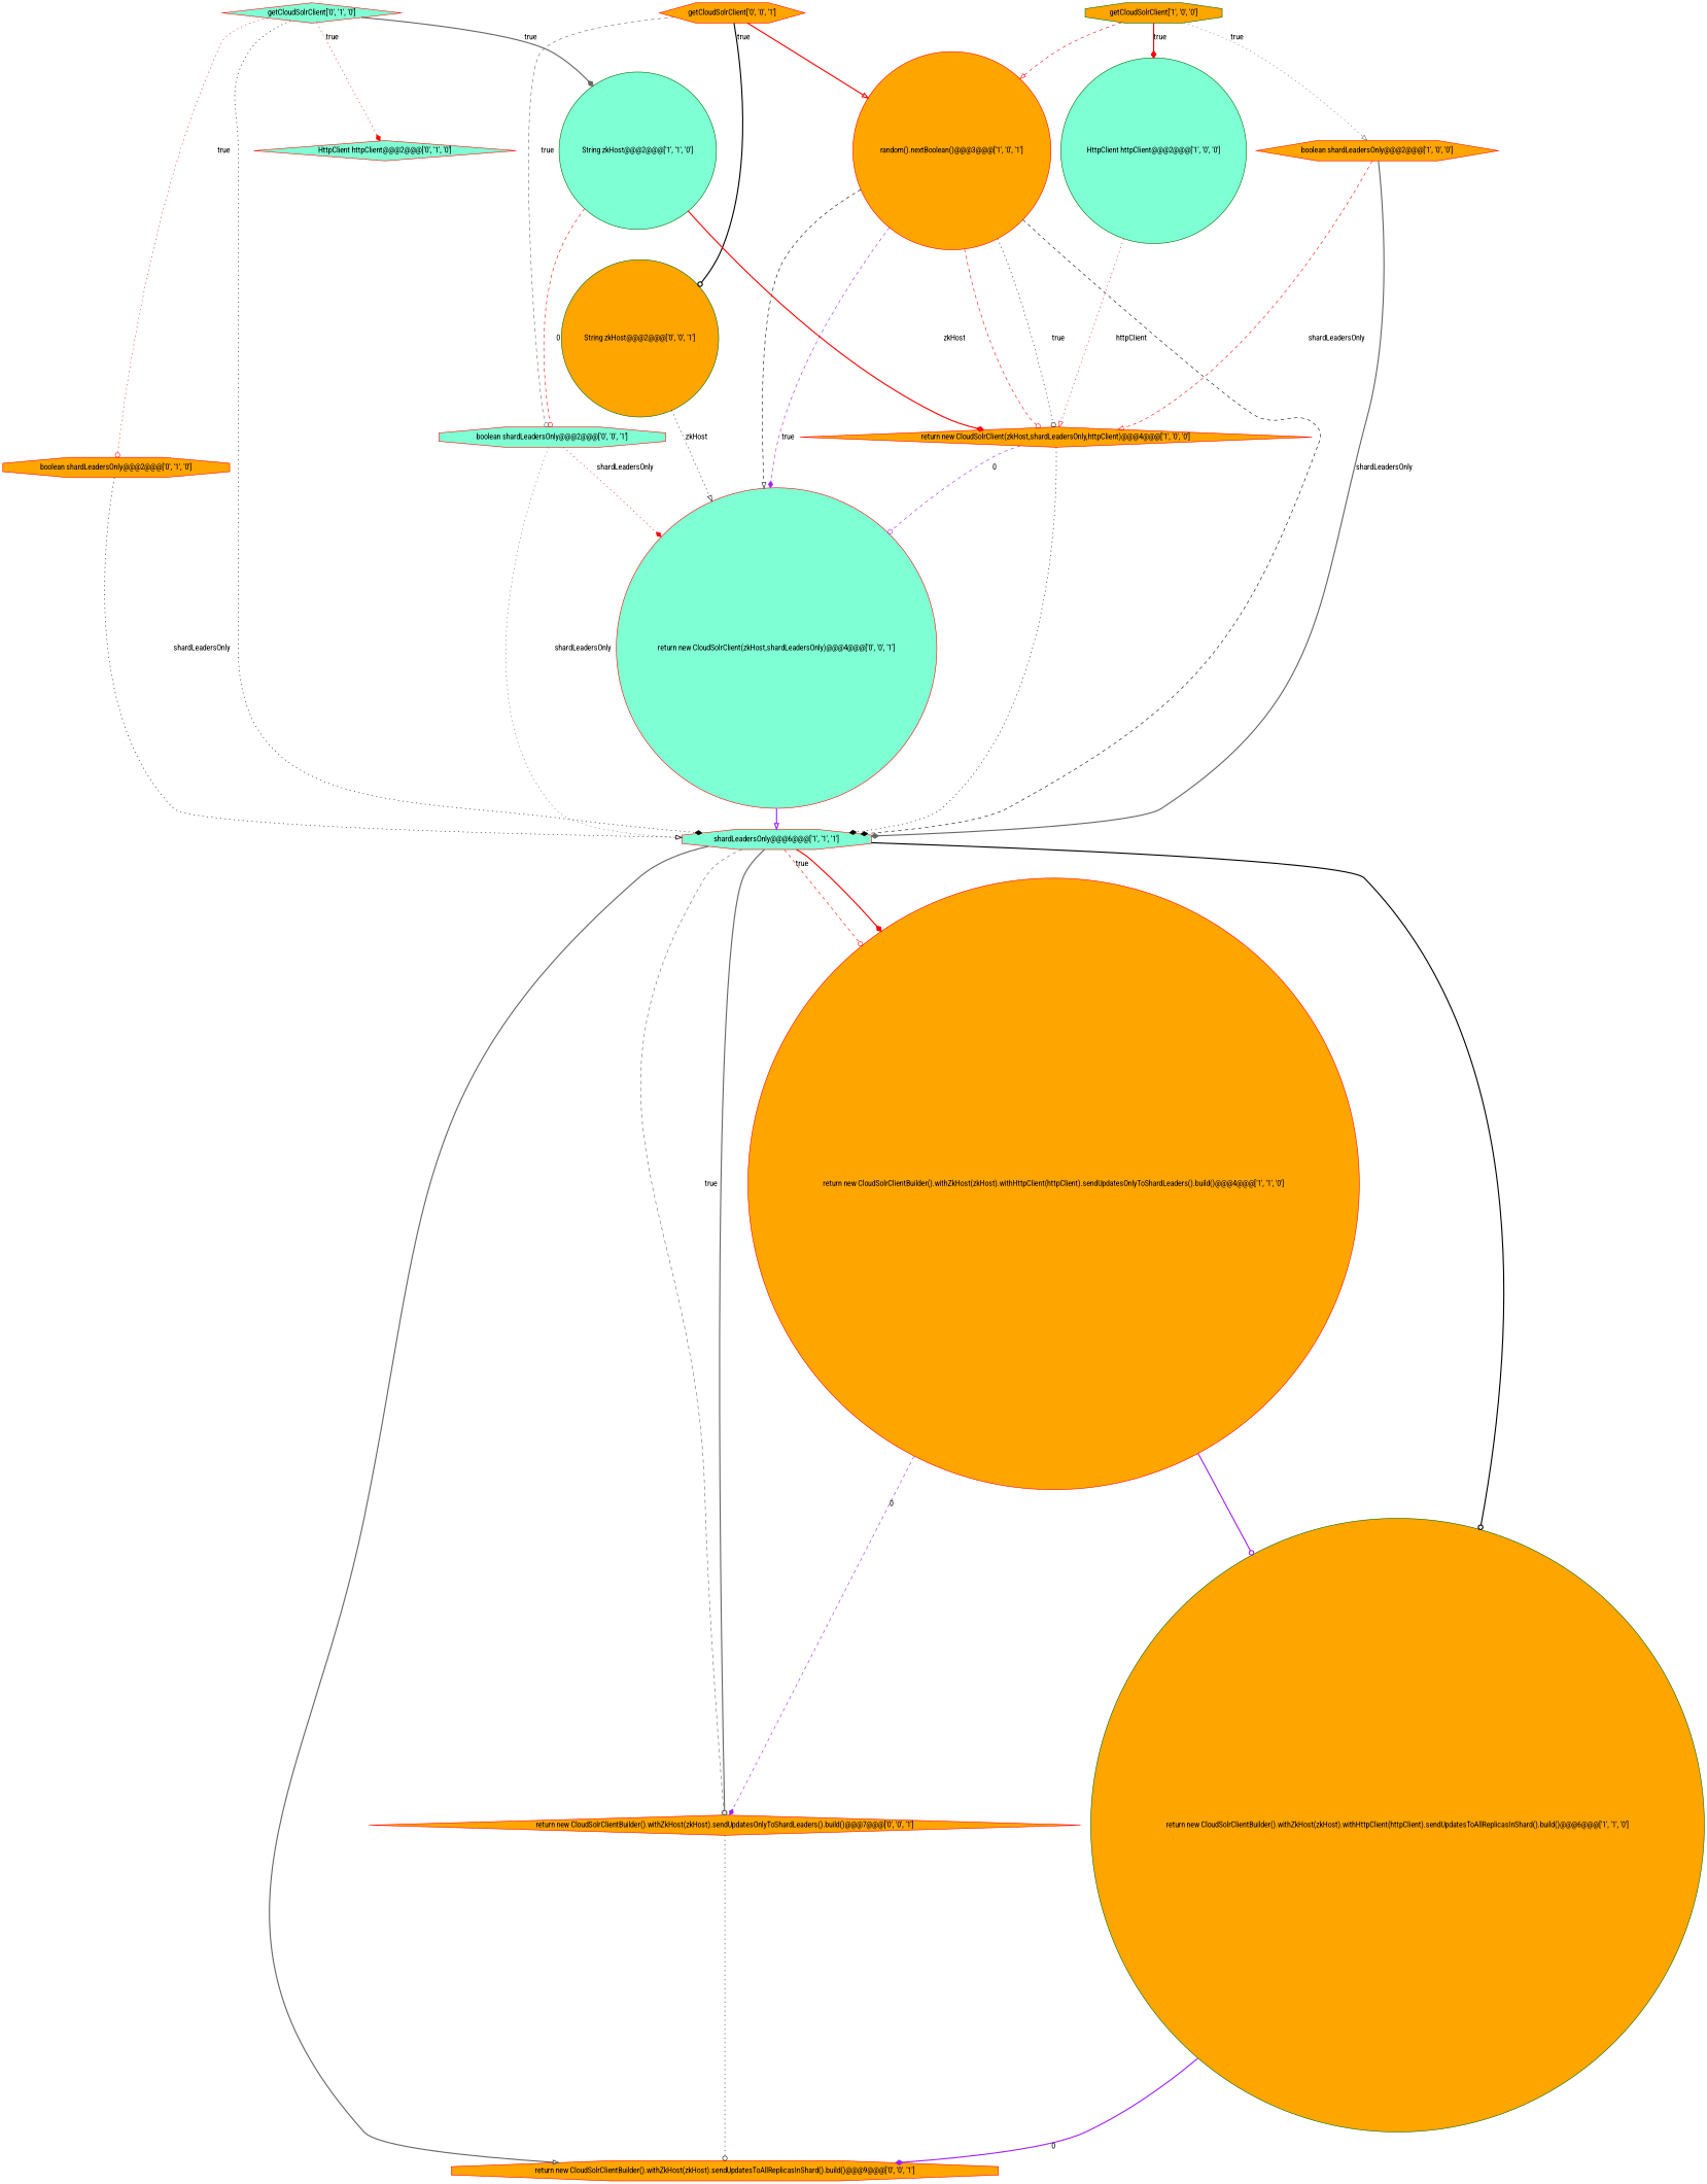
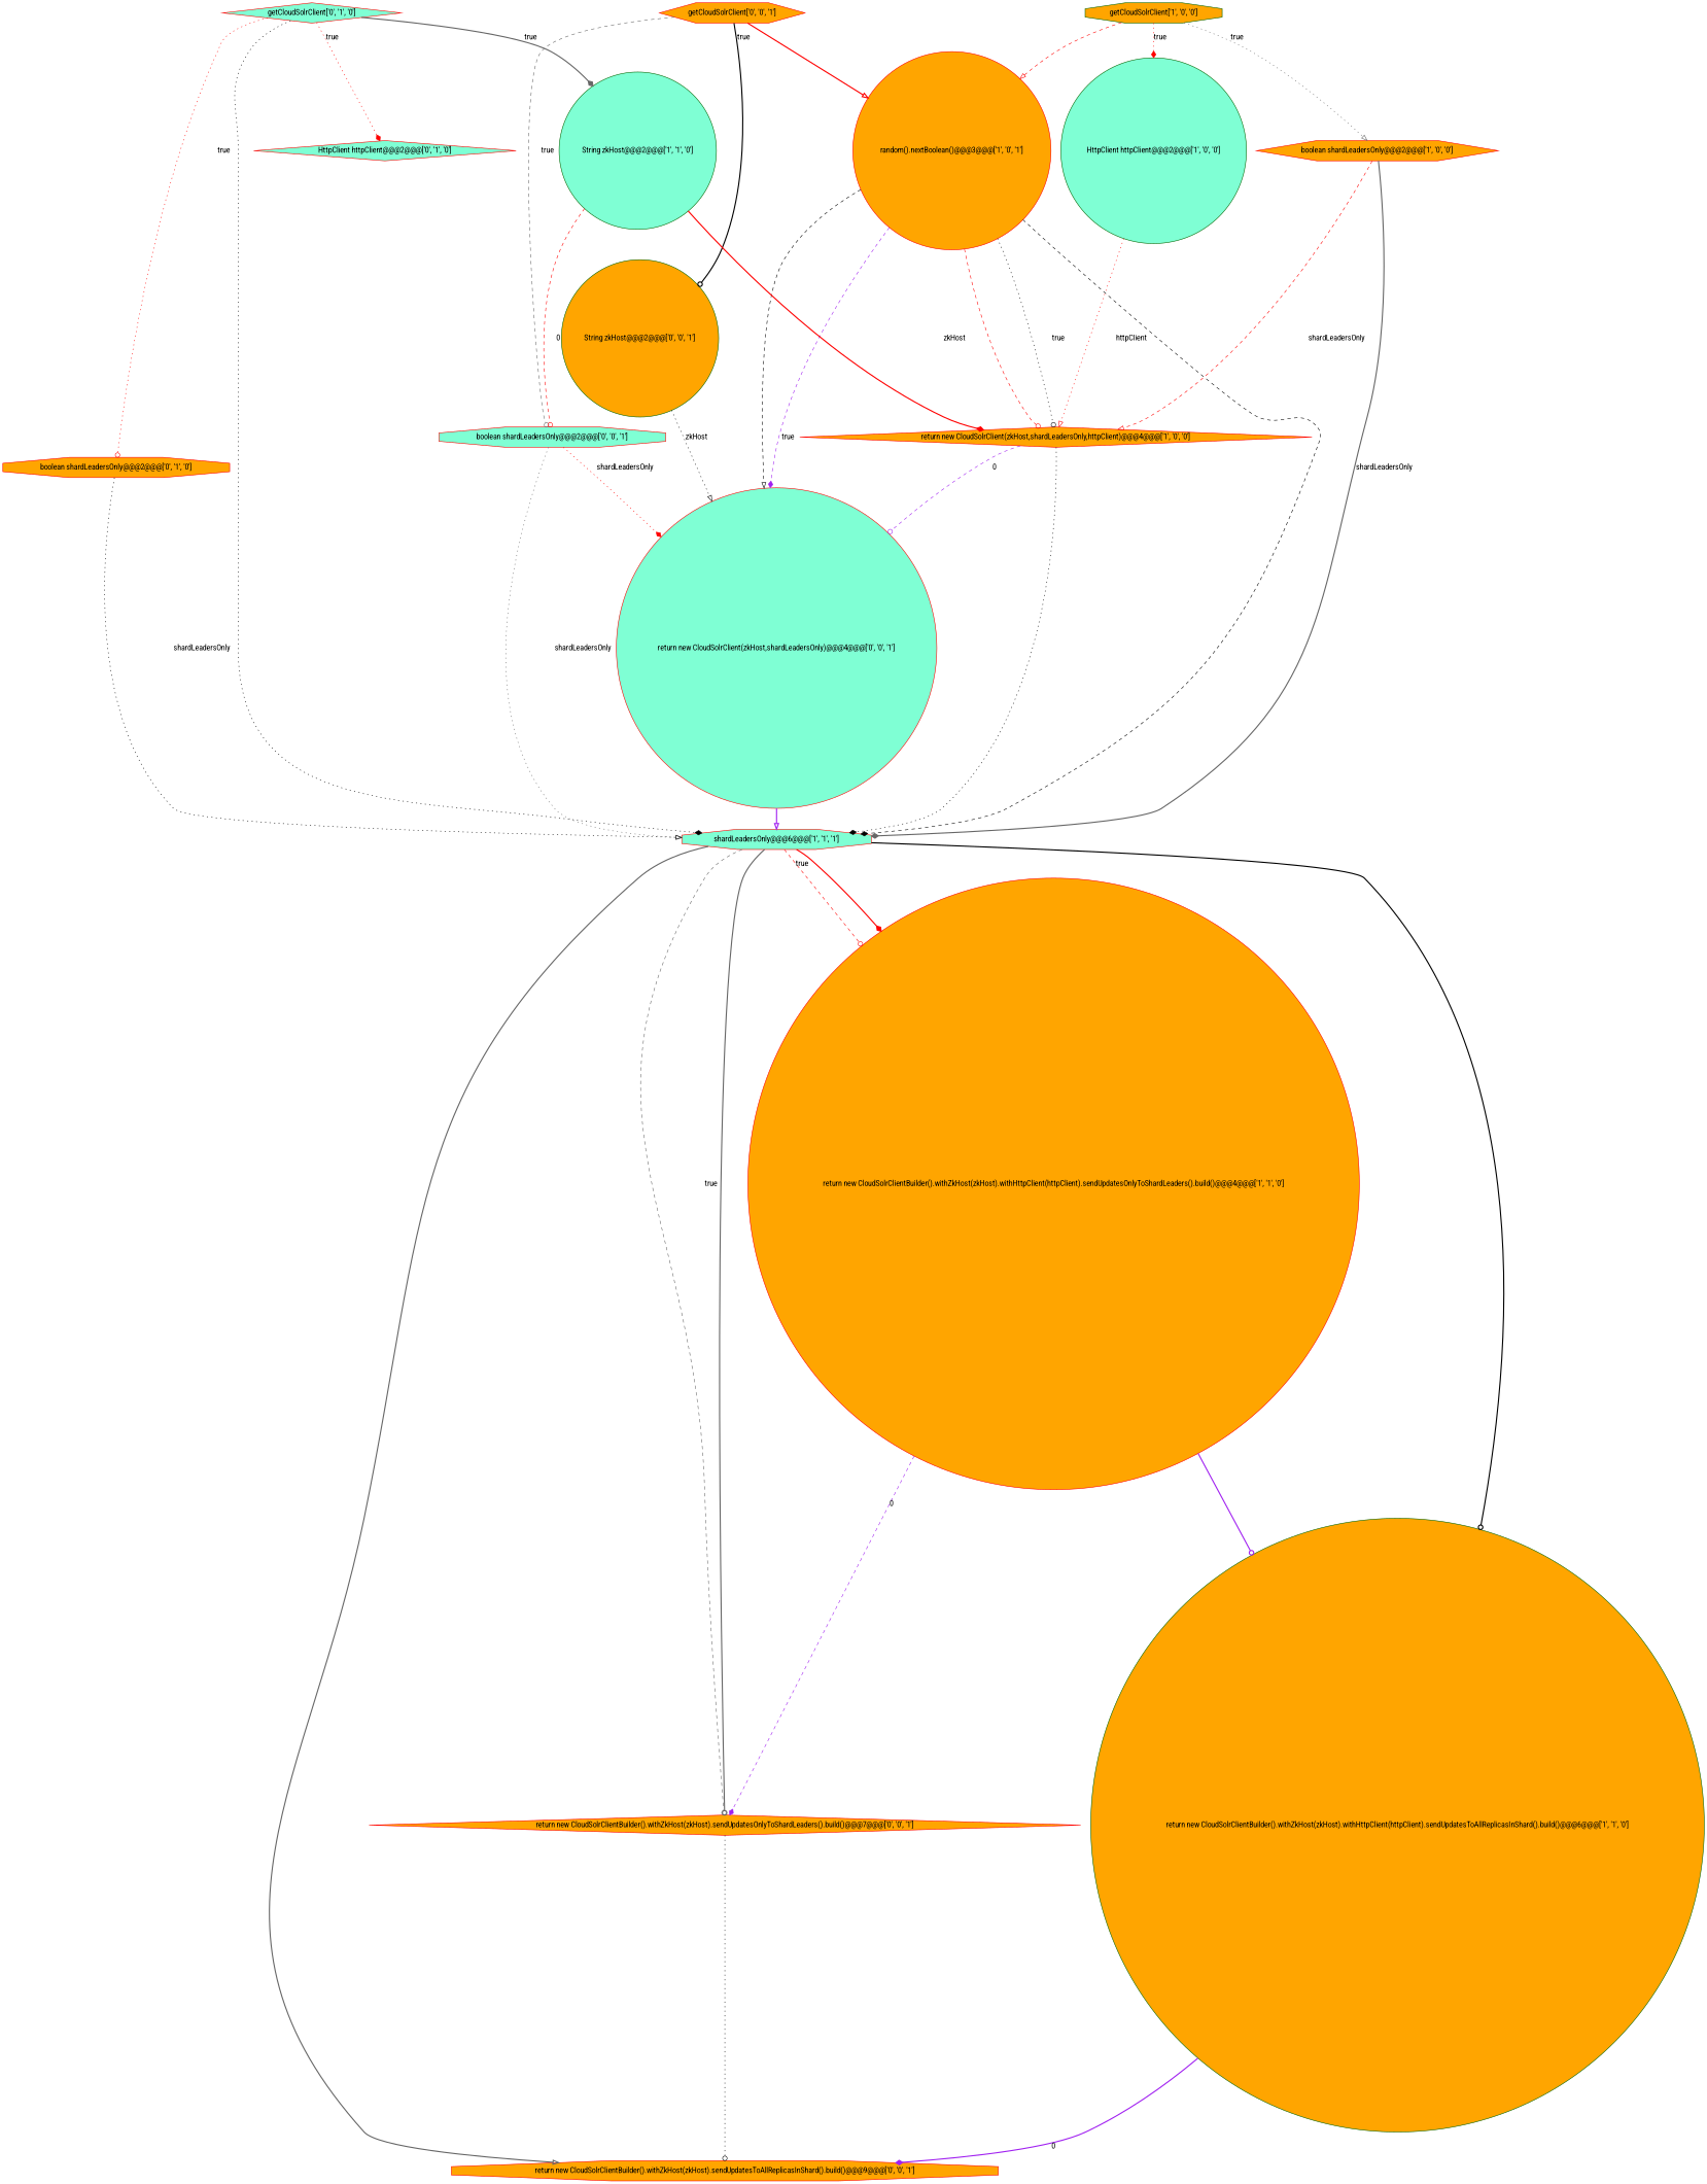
  digraph {
    fontname="Roboto Condensed"
    node [color=red fillcolor=orange fontname="Roboto Condensed" shape=circle style=filled]
    edge [arrowhead=diamond color=red fontname="Roboto Condensed" style=dotted]
    n1 [label="return new CloudSolrClientBuilder().withZkHost(zkHost).sendUpdatesToAllReplicasInShard().build()@@@9@@@['0', '0', '1']" shape=octagon]
    n2 [label="boolean shardLeadersOnly@@@2@@@['1', '0', '0']" shape=hexagon]
    n3 [label="return new CloudSolrClient(zkHost,shardLeadersOnly,httpClient)@@@4@@@['1', '0', '0']" shape=diamond]
    n4 [fillcolor=aquamarine label="shardLeadersOnly@@@6@@@['1', '1', '1']" shape=octagon]
    n5 [fillcolor=aquamarine label="return new CloudSolrClient(zkHost,shardLeadersOnly)@@@4@@@['0', '0', '1']"]
    n6 [label="return new CloudSolrClientBuilder().withZkHost(zkHost).withHttpClient(httpClient).sendUpdatesOnlyToShardLeaders().build()@@@4@@@['1', '1', '0']"]
    n7 [label="return new CloudSolrClientBuilder().withZkHost(zkHost).sendUpdatesOnlyToShardLeaders().build()@@@7@@@['0', '0', '1']" shape=diamond]
    n8 [color=darkgreen label="return new CloudSolrClientBuilder().withZkHost(zkHost).withHttpClient(httpClient).sendUpdatesToAllReplicasInShard().build()@@@6@@@['1', '1', '0']"]
    n9 [color=darkgreen label="String zkHost@@@2@@@['0', '0', '1']"]
    n10 [label="getCloudSolrClient['0', '0', '1']" shape=hexagon]
    n11 [fillcolor=aquamarine label="boolean shardLeadersOnly@@@2@@@['0', '0', '1']" shape=octagon]
    n12 [label="random().nextBoolean()@@@3@@@['1', '0', '1']"]
    n13 [color=darkgreen label="getCloudSolrClient['1', '0', '0']" shape=octagon]
    n14 [color=darkgreen fillcolor=aquamarine label="HttpClient httpClient@@@2@@@['1', '0', '0']"]
    n15 [color=darkgreen fillcolor=aquamarine label="String zkHost@@@2@@@['1', '1', '0']"]
    n16 [fillcolor=aquamarine label="HttpClient httpClient@@@2@@@['0', '1', '0']" shape=diamond]
    n17 [label="boolean shardLeadersOnly@@@2@@@['0', '1', '0']" shape=octagon]
    n18 [fillcolor=aquamarine label="getCloudSolrClient['0', '1', '0']" shape=diamond]
    n2 -> n3 [arrowhead=onormal label=shardLeadersOnly style=dashed]
    n2 -> n4 [color=gray40 label=shardLeadersOnly style=bold]
    n3 -> n4 [color=black]
    n3 -> n5 [arrowhead=odot color=purple label=0 style=dashed]
    n4 -> n1 [arrowhead=onormal color=gray40 style=bold]
    n4 -> n6 [arrowhead=odot label=true style=dashed]
    n4 -> n6 [style=bold]
    n4 -> n7 [arrowhead=odot color=gray40 style=bold]
    n4 -> n7 [arrowhead=odot color=gray40 label=true style=dashed]
    n4 -> n8 [arrowhead=odot color=black style=bold]
    n5 -> n4 [arrowhead=onormal color=purple style=bold]
    n6 -> n7 [color=purple label=0 style=dashed]
    n6 -> n8 [arrowhead=odot color=purple style=bold]
    n7 -> n1 [arrowhead=odot color=black]
    n8 -> n1 [color=purple label=0 style=bold]
    n9 -> n5 [arrowhead=onormal color=black label=zkHost]
    n10 -> n9 [arrowhead=odot color=black label=true style=bold]
    n10 -> n11 [arrowhead=odot color=gray40 label=true style=dashed]
    n10 -> n12 [arrowhead=onormal style=bold]
    n11 -> n4 [arrowhead=onormal color=gray40 label=shardLeadersOnly]
    n11 -> n5 [label=shardLeadersOnly]
    n12 -> n3 [arrowhead=odot style=dashed]
    n12 -> n3 [arrowhead=odot color=black label=true]
    n12 -> n4 [color=black style=dashed]
    n12 -> n5 [color=purple label=true style=dashed]
    n12 -> n5 [arrowhead=onormal color=black style=dashed]
    n13 -> n2 [arrowhead=onormal color=gray40 label=true]
    n13 -> n12 [arrowhead=onormal style=dashed]
-   n13 -> n14 [label=true style=bold]
+   n13 -> n14 [label=true]
    n14 -> n3 [arrowhead=onormal label=httpClient]
    n15 -> n3 [label=zkHost style=bold]
    n15 -> n11 [arrowhead=odot label=0 style=dashed]
    n17 -> n4 [arrowhead=onormal color=black label=shardLeadersOnly]
    n18 -> n4 [color=black]
    n18 -> n15 [color=gray40 label=true style=bold]
    n18 -> n16 [label=true]
    n18 -> n17 [arrowhead=odot label=true]
  }
